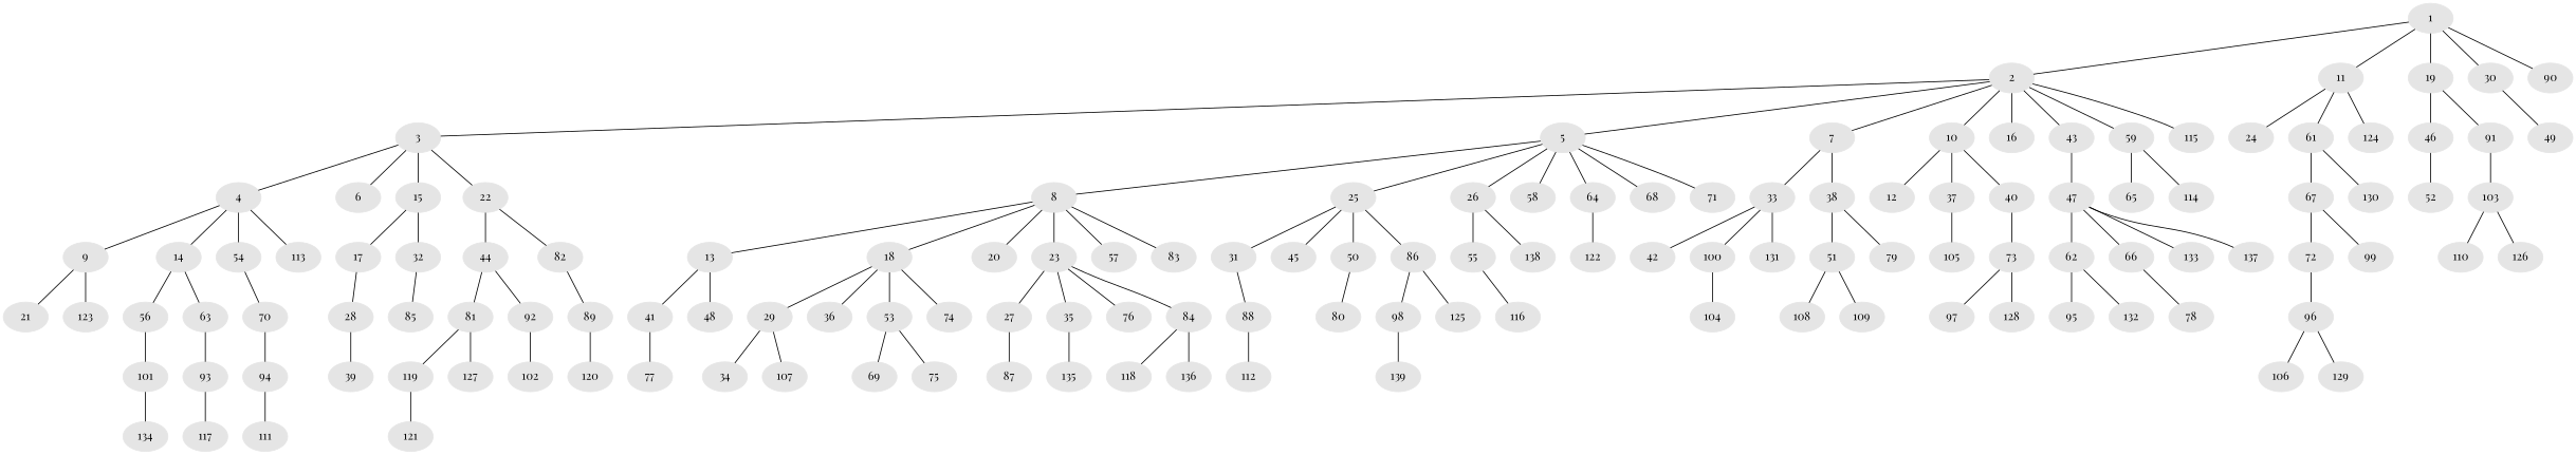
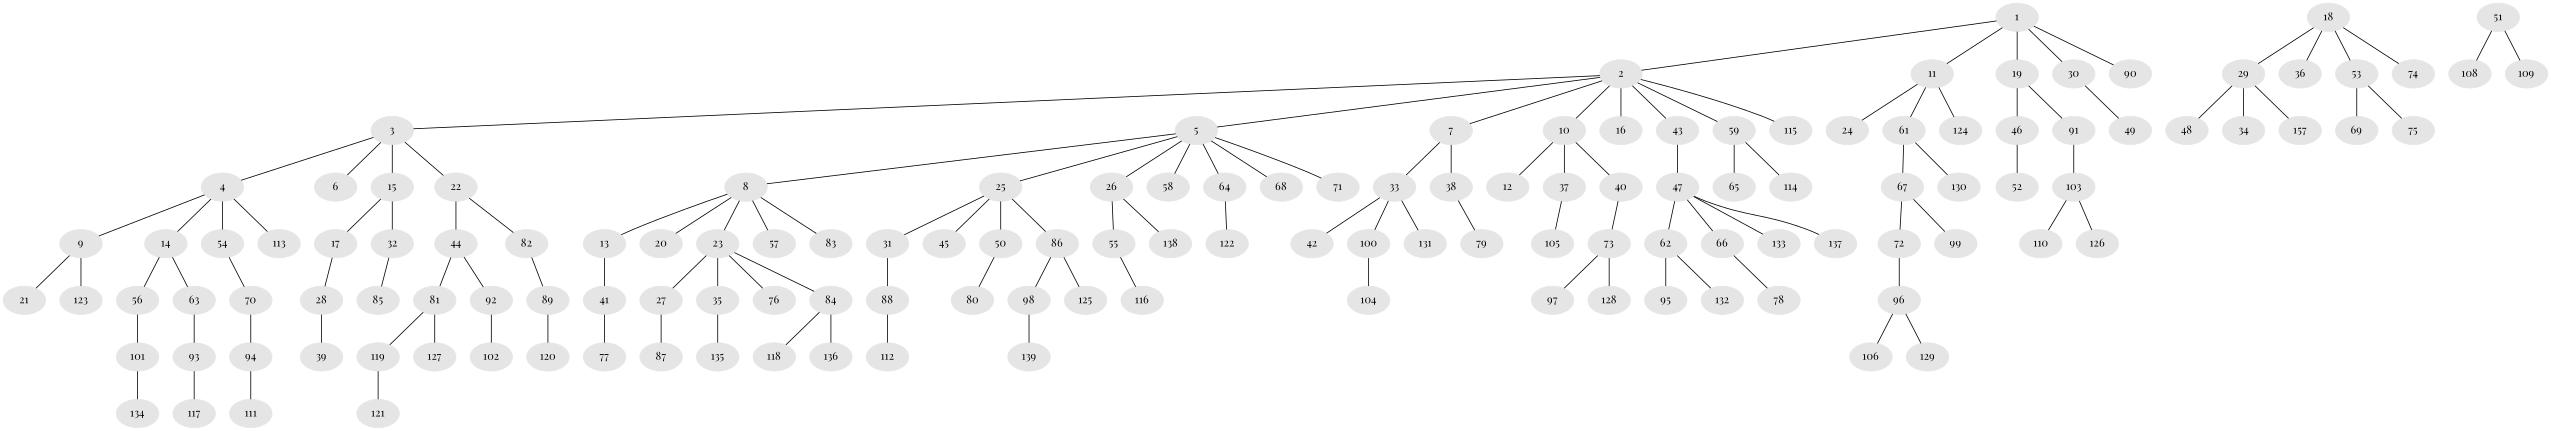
  graph {
    fontname="Playfair Display"
    node [color=gray90 fontname="Playfair Display" style=filled]
    edge [fontname="Playfair Display"]
    1
    2
    11
    19
    30
    90
    3
    5
    7
    10
    16
    43
    59
    115
    24
    61
    124
    46
    91
    49
    4
    6
    15
    22
    8
    25
    26
    58
    64
    68
    71
    33
    38
    12
    37
    40
    47
    65
    114
    9
    14
    54
    113
    17
    32
    44
    82
    21
    123
    56
    63
    70
    13
    18
    20
    23
    57
    83
    31
    45
    50
    86
    55
    138
    122
    42
    100
    131
    51
    79
    41
    48
    29
    36
    53
    74
    27
    35
    76
    84
    105
    73
    67
    130
    77
    101
    93
    28
    85
    39
    34
-   107
+   107 [label=157]
    69
    75
    52
    103
    81
    92
    89
    87
    135
    118
    136
    88
    80
    98
    125
    116
    112
    104
    108
    109
    97
    128
    62
    66
    133
    137
    119
    127
    102
    95
    132
    78
    94
    134
    72
    99
    117
    96
    111
    106
    129
    121
    120
    139
    110
    126
    1 -- 2
    1 -- 11
    1 -- 19
    1 -- 30
    1 -- 90
    2 -- 3
    2 -- 5
    2 -- 7
    2 -- 10
    2 -- 16
    2 -- 43
    2 -- 59
    2 -- 115
    11 -- 24
    11 -- 61
    11 -- 124
    19 -- 46
    19 -- 91
    30 -- 49
    3 -- 4
    3 -- 6
    3 -- 15
    3 -- 22
    5 -- 8
    5 -- 25
    5 -- 26
    5 -- 58
    5 -- 64
    5 -- 68
    5 -- 71
    7 -- 33
    7 -- 38
    10 -- 12
    10 -- 37
    10 -- 40
    43 -- 47
    59 -- 65
    59 -- 114
    61 -- 67
    61 -- 130
    46 -- 52
    91 -- 103
    4 -- 9
    4 -- 14
    4 -- 54
    4 -- 113
    15 -- 17
    15 -- 32
    22 -- 44
    22 -- 82
    8 -- 13
-   8 -- 18
    8 -- 20
    8 -- 23
    8 -- 57
    8 -- 83
    25 -- 31
    25 -- 45
    25 -- 50
    25 -- 86
    26 -- 55
    26 -- 138
    64 -- 122
    33 -- 42
    33 -- 100
    33 -- 131
-   38 -- 51
    38 -- 79
    37 -- 105
    40 -- 73
    47 -- 62
    47 -- 66
    47 -- 133
    47 -- 137
    9 -- 21
    9 -- 123
    14 -- 56
    14 -- 63
    54 -- 70
    17 -- 28
    32 -- 85
    44 -- 81
    44 -- 92
    82 -- 89
    56 -- 101
    63 -- 93
    70 -- 94
    13 -- 41
-   13 -- 48
+   29 -- 48
    18 -- 29
    18 -- 36
    18 -- 53
    18 -- 74
    23 -- 27
    23 -- 35
    23 -- 76
    23 -- 84
    31 -- 88
    50 -- 80
    86 -- 98
    86 -- 125
    55 -- 116
    100 -- 104
    51 -- 108
    51 -- 109
    41 -- 77
    29 -- 34
    29 -- 107
    53 -- 69
    53 -- 75
    27 -- 87
    35 -- 135
    84 -- 118
    84 -- 136
    73 -- 97
    73 -- 128
    67 -- 72
    67 -- 99
    101 -- 134
    93 -- 117
    28 -- 39
    103 -- 110
    103 -- 126
    81 -- 119
    81 -- 127
    92 -- 102
    89 -- 120
    88 -- 112
    98 -- 139
    62 -- 95
    62 -- 132
    66 -- 78
    119 -- 121
    94 -- 111
    72 -- 96
    96 -- 106
    96 -- 129
  }
